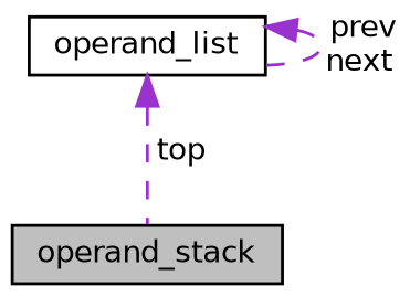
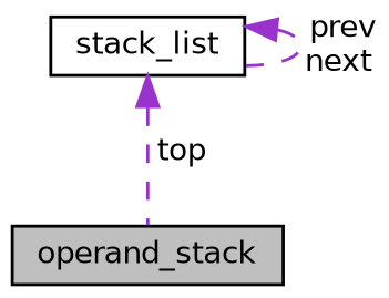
  digraph {
    node [color=black fontname=Helvetica fontsize=10 shape=record style=filled]
    edge [color=darkorchid3 dir=back fontname=Helvetica fontsize=10 labelfontname=Helvetica labelfontsize=10 style=dashed]
    n1 [fillcolor=grey75 fontcolor=black height=0.2 label=operand_stack width=0.4]
-   n2 [fillcolor=white height=0.2 label=operand_list width=0.4]
+   n2 [fillcolor=white height=0.2 label=stack_list width=0.4]
    n2 -> n1 [label=" top"]
    n2 -> n2 [label=" prev\nnext"]
  }
